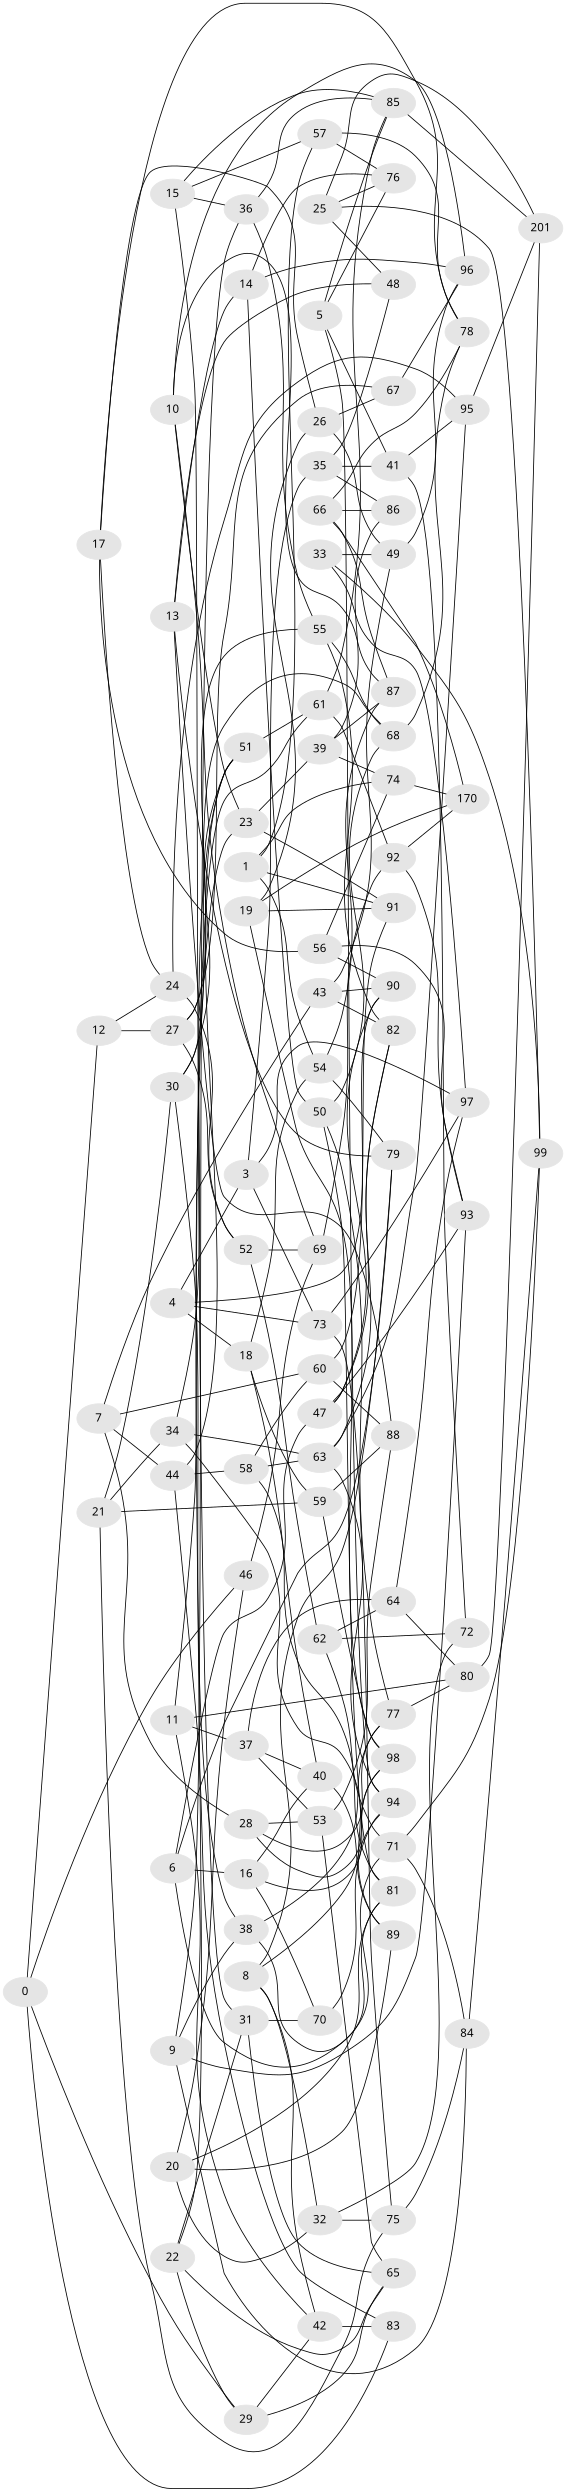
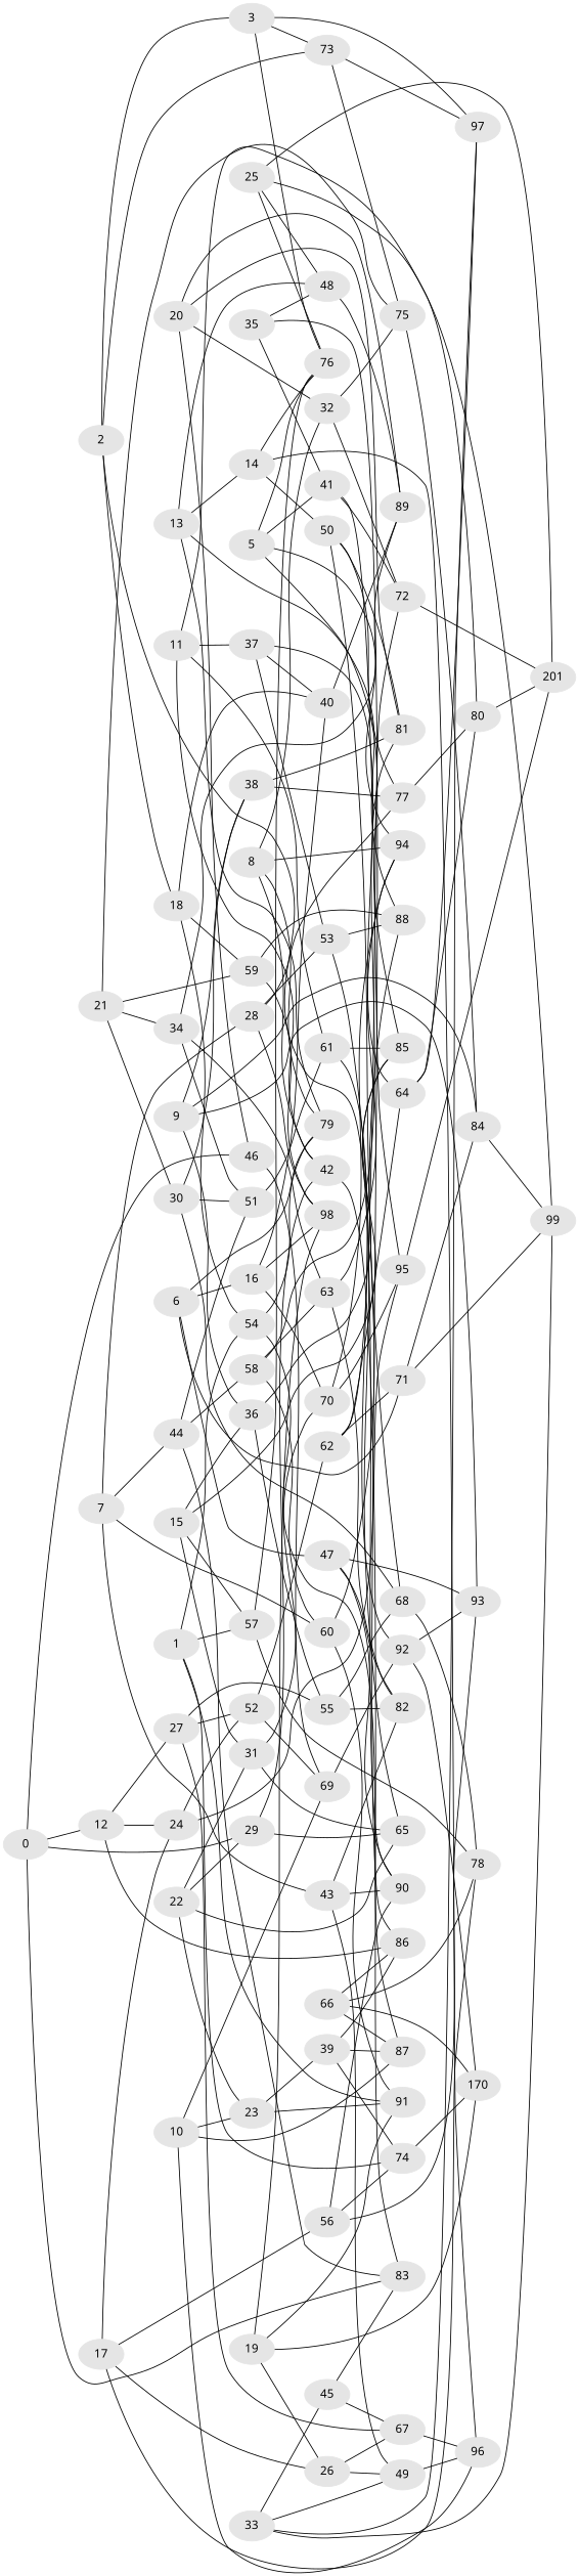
  graph {
    fontname="Noto Sans"
    rankdir=LR
    node [color=gray90 fontname="Noto Sans" style=filled]
    edge [fontname="Noto Sans"]
    1
    54
    57
    74
    91
    79
    87
    76
    78
    n10 [label=170]
-   2 [label=4]
+   2
    3
    18
    73
    90
    35
    97
    40
    59
    75
    41
    86
    48
    n24 [label=0]
    12
    29
    46
    83
    24
    27
    42
    65
    69
    5
    85
    94
    95
    72
    6
    16
    47
    71
    70
    98
    93
    82
    84
    99
    7
    28
    43
    44
    60
    53
    77
    49
    51
    58
    88
    8
    32
    9
    36
    38
    55
    81
    10
    23
    96
    39
    92
    11
    37
    61
    80
    64
    n77 [label=201]
    52
    67
    13
    14
    50
    89
    68
    15
    31
    17
    26
    56
    19
    20
    21
    30
    34
    63
    22
    62
    25
    33
+   45
    66
    1 -- 54
    1 -- 57
    1 -- 74
    1 -- 91
    54 -- 79
    54 -- 87
    57 -- 76
    57 -- 78
    74 -- n10
    2 -- 3
    2 -- 18
    2 -- 73
    2 -- 90
    3 -- 73
-   3 -- 35
+   3 -- 76
    3 -- 97
    18 -- 54
    18 -- 40
    18 -- 59
    73 -- 97
    73 -- 75
    35 -- 41
    35 -- 86
    35 -- 48
    40 -- 89
    59 -- 98
    59 -- 88
    75 -- 84
    41 -- 95
    41 -- 72
+   48 -- 89
    n24 -- 12
    n24 -- 29
    n24 -- 46
    n24 -- 83
+   12 -- 86
    12 -- 24
    12 -- 27
    29 -- 42
    29 -- 65
    46 -- 69
    24 -- 95
    24 -- 52
    27 -- 55
    27 -- 52
    27 -- 67
    42 -- 83
    69 -- 92
    5 -- 76
    5 -- 41
    5 -- 85
    5 -- 94
    95 -- n77
-   85 -- n77
+   72 -- n77
    6 -- 79
    6 -- 16
    6 -- 47
    6 -- 71
    16 -- 40
    16 -- 70
    16 -- 98
    47 -- 90
    47 -- 93
    47 -- 82
    71 -- 84
    71 -- 99
    70 -- 94
-   63 -- 95
+   70 -- 95
    84 -- 99
    7 -- 28
    7 -- 43
    7 -- 44
    7 -- 60
    28 -- 98
    28 -- 53
    28 -- 77
    43 -- 90
    43 -- 82
    43 -- 49
    44 -- 83
    44 -- 51
    44 -- 58
    60 -- 91
    60 -- 88
    53 -- 65
    53 -- 88
    77 -- 80
    49 -- 96
    51 -- 61
    58 -- 60
    58 -- 81
    58 -- 63
    8 -- 79
    8 -- 42
    8 -- 94
    8 -- 32
    32 -- 75
    32 -- 72
    9 -- 93
    9 -- 84
    9 -- 36
    9 -- 38
    36 -- 85
    36 -- 55
    38 -- 77
    38 -- 81
    55 -- 82
    55 -- 68
    10 -- 87
    10 -- 69
    10 -- 23
    10 -- 96
    23 -- 91
    23 -- 39
    39 -- 74
    39 -- 87
    39 -- 86
    92 -- n10
    92 -- 93
    11 -- 42
    11 -- 37
    11 -- 61
    11 -- 80
    37 -- 40
    37 -- 53
    37 -- 64
    61 -- 85
    61 -- 92
    80 -- n77
    64 -- 97
    64 -- 80
    52 -- 69
    52 -- 62
    67 -- 96
    13 -- 79
    13 -- 48
    13 -- 88
    13 -- 14
    14 -- 76
    14 -- 96
    14 -- 50
    50 -- 77
    50 -- 81
    50 -- 68
    68 -- 78
    15 -- 57
    15 -- 85
    15 -- 36
    15 -- 31
    31 -- 65
    31 -- 70
    17 -- 78
    17 -- 24
    17 -- 26
    17 -- 56
    26 -- 49
    26 -- 67
    56 -- 74
    56 -- 90
    56 -- 93
    19 -- 91
    19 -- n10
    19 -- 98
    19 -- 26
    20 -- 46
    20 -- 32
    20 -- 81
    20 -- 89
    21 -- 59
    21 -- 75
    21 -- 30
    21 -- 34
    30 -- 51
    30 -- 38
    30 -- 68
    34 -- 51
    34 -- 89
    34 -- 63
    63 -- 94
    63 -- 82
    22 -- 29
    22 -- 65
    22 -- 23
    22 -- 31
    62 -- 72
    62 -- 71
    62 -- 64
    25 -- 76
    25 -- 48
    25 -- 99
    25 -- n77
    33 -- 97
    33 -- 99
    33 -- 49
+   33 -- 45
+   45 -- 83
+   45 -- 67
    66 -- 87
    66 -- 78
    66 -- n10
    66 -- 86
  }
